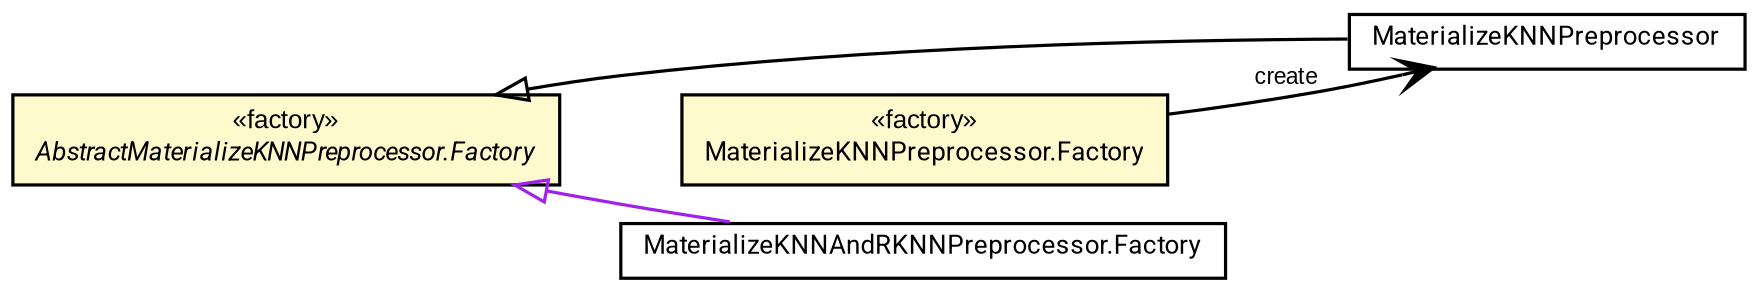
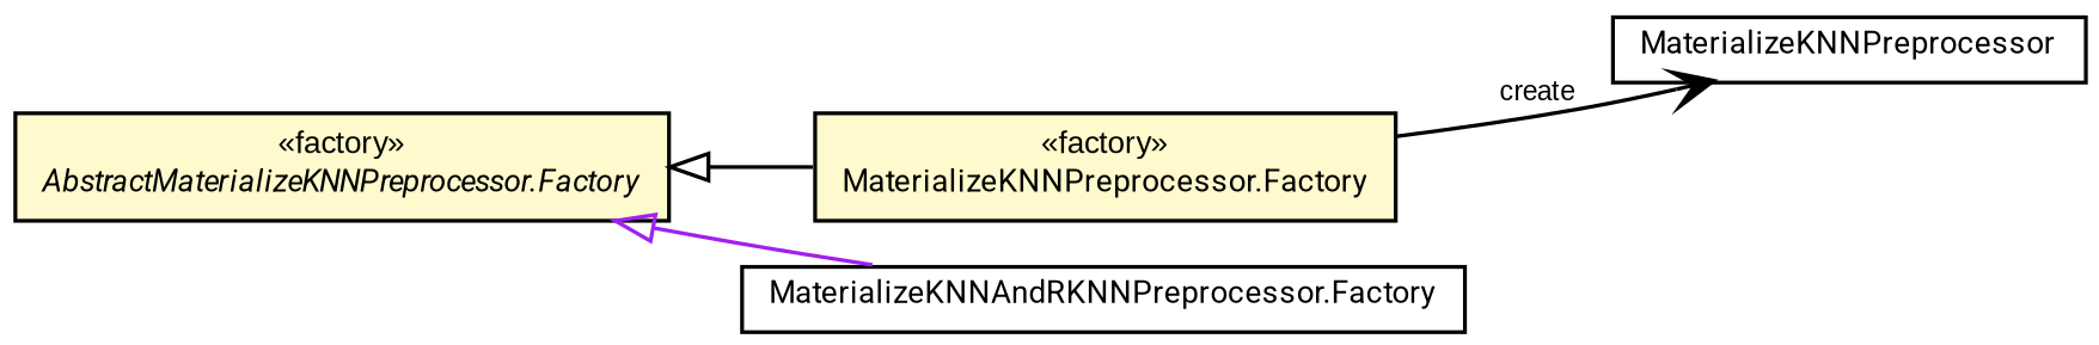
  digraph {
    fontname="Liberation Sans"
    nodesep=0.15
    rankdir=LR
    ranksep=0.25
    node [fontcolor=black fontname="Liberation Sans" fontsize=8 margin=0 shape=plaintext]
    edge [color=black fontname="Liberation Sans" fontsize=7 labelfontname=Roboto labelfontsize=7 weight=10 arrowtail=empty dir=back]
    n1 [height=0 label=<<table title="de.lmu.ifi.dbs.elki.index.preprocessed.knn.MaterializeKNNPreprocessor" border="0" cellborder="1" cellspacing="0" cellpadding="2" href="MaterializeKNNPreprocessor.html" target="_parent"> 		<tr><td><table border="0" cellspacing="0" cellpadding="1"> 		<tr><td align="center" balign="center"> <font face="Roboto">MaterializeKNNPreprocessor</font> </td></tr> 		</table></td></tr> 		</table>> width=0]
    n2 [height=0 label=<<table title="de.lmu.ifi.dbs.elki.index.preprocessed.knn.MaterializeKNNPreprocessor.Factory" border="0" cellborder="1" cellspacing="0" cellpadding="2" bgcolor="lemonChiffon" href="MaterializeKNNPreprocessor.Factory.html" target="_parent"> 		<tr><td><table border="0" cellspacing="0" cellpadding="1"> 		<tr><td align="center" balign="center"> &#171;factory&#187; </td></tr> 		<tr><td align="center" balign="center"> <font face="Roboto">MaterializeKNNPreprocessor.Factory</font> </td></tr> 		</table></td></tr> 		</table>> width=0]
    n3 [height=0 label=<<table title="de.lmu.ifi.dbs.elki.index.preprocessed.knn.MaterializeKNNAndRKNNPreprocessor.Factory" border="0" cellborder="1" cellspacing="0" cellpadding="2" href="MaterializeKNNAndRKNNPreprocessor.Factory.html" target="_parent"> 		<tr><td><table border="0" cellspacing="0" cellpadding="1"> 		<tr><td align="center" balign="center"> <font face="Roboto">MaterializeKNNAndRKNNPreprocessor.Factory</font> </td></tr> 		</table></td></tr> 		</table>> width=0]
    n4 [height=0 label=<<table title="de.lmu.ifi.dbs.elki.index.preprocessed.knn.AbstractMaterializeKNNPreprocessor.Factory" border="0" cellborder="1" cellspacing="0" cellpadding="2" bgcolor="LemonChiffon" href="AbstractMaterializeKNNPreprocessor.Factory.html" target="_parent"> 		<tr><td><table border="0" cellspacing="0" cellpadding="1"> 		<tr><td align="center" balign="center"> &#171;factory&#187; </td></tr> 		<tr><td align="center" balign="center"> <font face="Roboto"><i>AbstractMaterializeKNNPreprocessor.Factory</i></font> </td></tr> 		</table></td></tr> 		</table>> width=0]
    n2 -> n1 [arrowhead=open label=create weight=1 arrowtail="" dir=""]
-   n4 -> n1
+   n4 -> n2
    n4 -> n3 [color=purple]
  }
